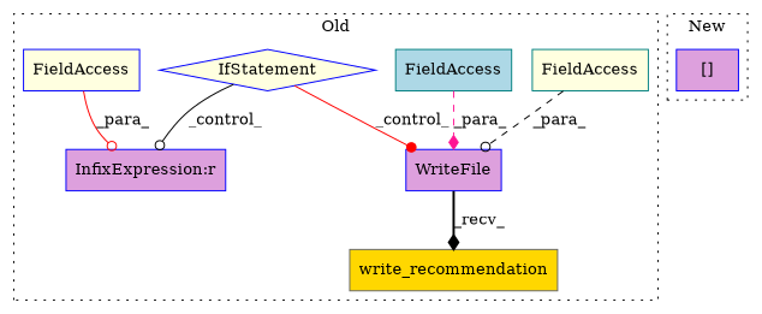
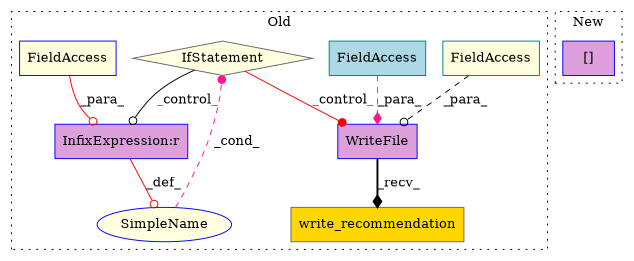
  digraph {
    fontname="DejaVu Serif"
    node [a=22 color=blue fillcolor=lightyellow fontname="DejaVu Serif" l=17 shape=box style=filled]
    edge [arrowhead=odot color=black fontname="DejaVu Serif" style=solid]
    n1 [a=32 fillcolor=plum l="10,1" label=WriteFile s="1648,1688"]
    n2 [a=32 color=gray40 fillcolor=gold l=22 label=write_recommendation s=1690]
+   n3 [a=42 label=SimpleName shape=ellipse l=""]
    n4 [color=teal label=FieldAccess s=1658]
-   n5 [a=25 l="4,2" label=IfStatement s="1609,1638" shape=diamond]
+   n5 [a=25 color=gray40 l="4,2" label=IfStatement s="1609,1638" shape=diamond]
    n6 [a=27 fillcolor=plum l=4 label="InfixExpression:r" s=1630]
    n7 [label=FieldAccess s=1613]
    n8 [color=teal fillcolor=lightblue l=12 label=FieldAccess s=1676]
    n9 [a=2 fillcolor=plum l="35,1" label="[]" s="1242,1281"]
    subgraph cluster_1 {
      label=Old
      style=dotted
      n1
      n2
+     n3
      n4
      n5
      n6
      n7
      n8
    }
    subgraph cluster_2 {
      label=New
      style=dotted
      n9
    }
    n1 -> n2 [arrowhead=diamond label=_recv_ style=bold]
+   n3 -> n5 [arrowhead=dot color=deeppink label=_cond_ style=dashed]
    n4 -> n1 [label=_para_ style=dashed]
    n5 -> n1 [arrowhead=dot color=red label=_control_]
    n5 -> n6 [label=_control_]
+   n6 -> n3 [color=red label=_def_]
    n7 -> n6 [color=red label=_para_]
    n8 -> n1 [arrowhead=diamond color=deeppink label=_para_ style=dashed]
  }
